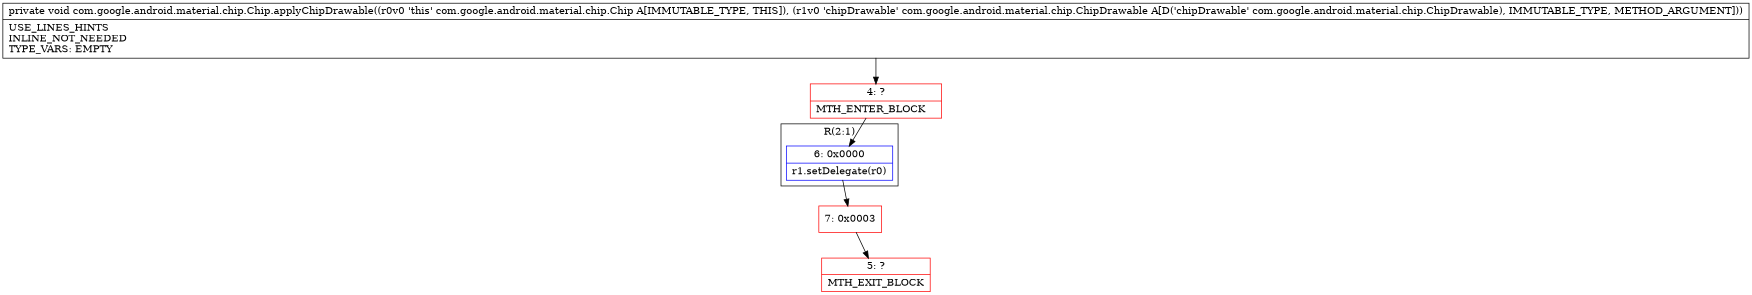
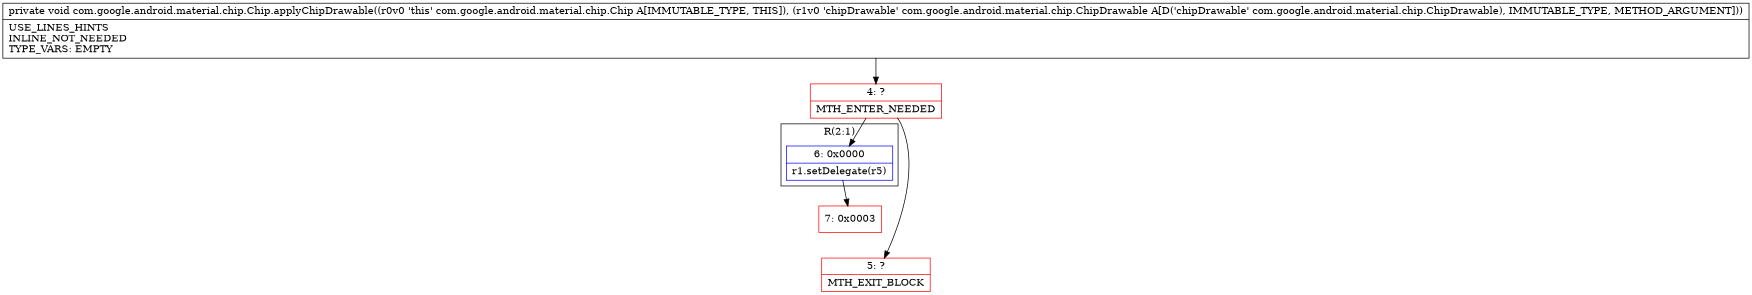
  digraph {
    node [color=red shape=record]
-   n1 [color=blue label="{6\:\ 0x0000|r1.setDelegate(r0)\l}"]
+   n1 [color=blue label="{6\:\ 0x0000|r1.setDelegate(r5)\l}"]
    n2 [label="{7\:\ 0x0003}"]
    n3 [label="{5\:\ ?|MTH_EXIT_BLOCK\l}"]
-   n4 [label="{4\:\ ?|MTH_ENTER_BLOCK\l}"]
+   n4 [label="{4\:\ ?|MTH_ENTER_NEEDED\l}"]
    n5 [label="{private void com.google.android.material.chip.Chip.applyChipDrawable((r0v0 'this' com.google.android.material.chip.Chip A[IMMUTABLE_TYPE, THIS]), (r1v0 'chipDrawable' com.google.android.material.chip.ChipDrawable A[D('chipDrawable' com.google.android.material.chip.ChipDrawable), IMMUTABLE_TYPE, METHOD_ARGUMENT]))  | USE_LINES_HINTS\lINLINE_NOT_NEEDED\lTYPE_VARS: EMPTY\l}" color=""]
    subgraph cluster_1 {
      label="R(2:1)"
      n1
    }
    n1 -> n2
-   n2 -> n3
+   n4 -> n3
    n4 -> n1
    n5 -> n4
  }
